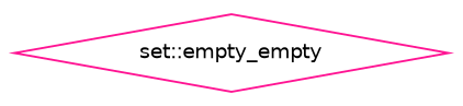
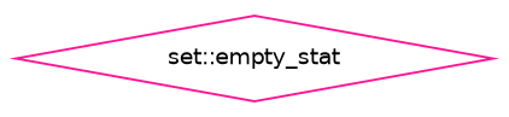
  digraph {
    rankdir=TB
-   n1 [color=deeppink fillcolor=white fontname=Helvetica fontsize=10 height=0.2 label="set::empty_empty" shape=diamond style=filled width=0.4]
+   n1 [color=deeppink fillcolor=white fontname=Helvetica fontsize=10 height=0.2 label="set::empty_stat" shape=diamond style=filled width=0.4]
  }
